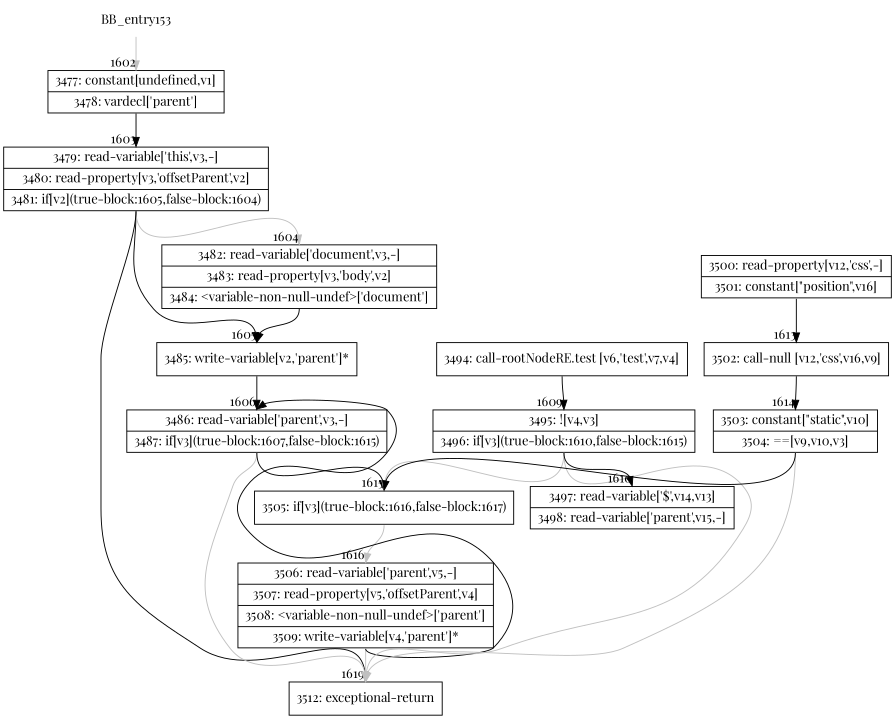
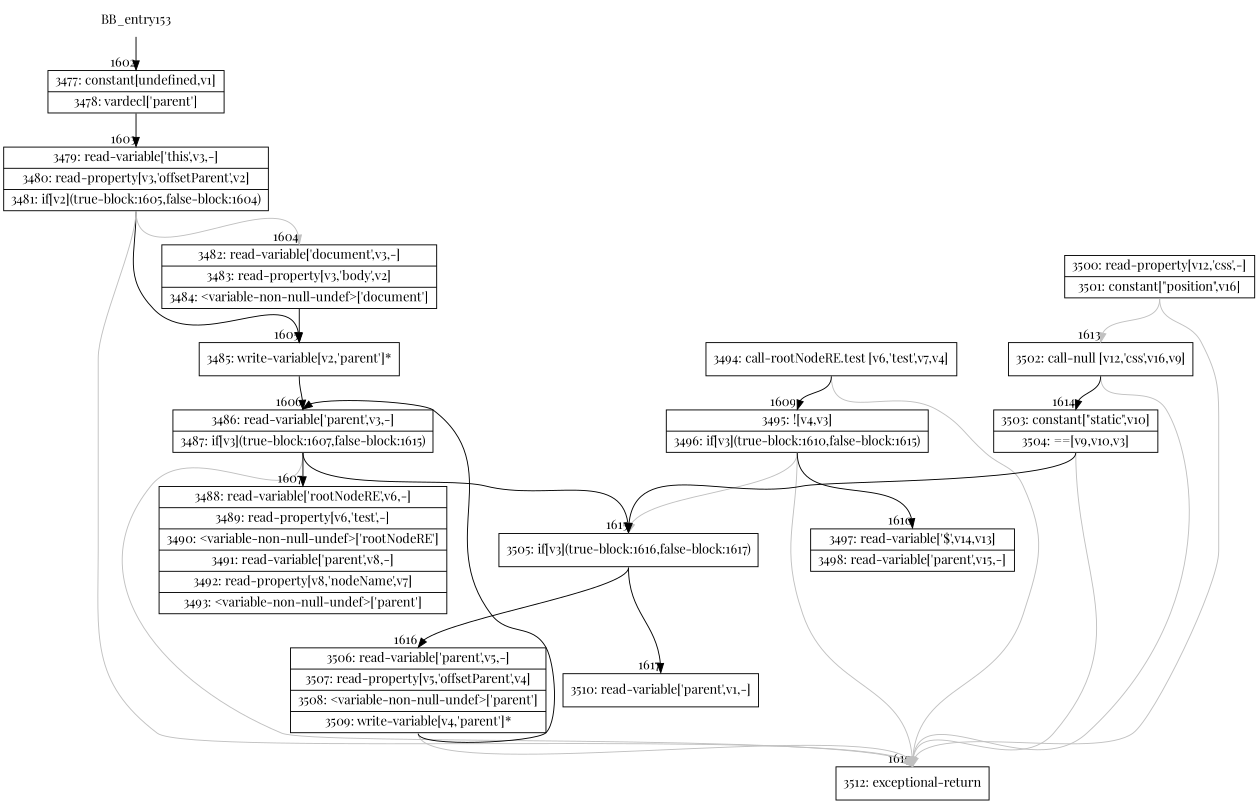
  digraph {
    fontname="Playfair Display"
    rankdir=TD
    node [fontname="Playfair Display" shape=record]
    edge [fontname="Playfair Display" headport=n tailport=s]
    n1 [label=BB_entry153 shape=none]
    n2 [label="{3477: constant[undefined,v1]|3478: vardecl['parent']}"]
    n3 [label="{3479: read-variable['this',v3,-]|3480: read-property[v3,'offsetParent',v2]|3481: if[v2](true-block:1605,false-block:1604)}"]
    n4 [label="{3485: write-variable[v2,'parent']*}"]
    n5 [label="{3482: read-variable['document',v3,-]|3483: read-property[v3,'body',v2]|3484: \<variable-non-null-undef\>['document']}"]
    n6 [label="{3512: exceptional-return}"]
    n7 [label="{3486: read-variable['parent',v3,-]|3487: if[v3](true-block:1607,false-block:1615)}"]
    n8 [label="{3505: if[v3](true-block:1616,false-block:1617)}"]
+   n9 [label="{3488: read-variable['rootNodeRE',v6,-]|3489: read-property[v6,'test',-]|3490: \<variable-non-null-undef\>['rootNodeRE']|3491: read-variable['parent',v8,-]|3492: read-property[v8,'nodeName',v7]|3493: \<variable-non-null-undef\>['parent']}"]
    n10 [label="{3506: read-variable['parent',v5,-]|3507: read-property[v5,'offsetParent',v4]|3508: \<variable-non-null-undef\>['parent']|3509: write-variable[v4,'parent']*}"]
+   n11 [label="{3510: read-variable['parent',v1,-]}"]
    n12 [label="{3494: call-rootNodeRE.test [v6,'test',v7,v4]}"]
    n13 [label="{3495: ![v4,v3]|3496: if[v3](true-block:1610,false-block:1615)}"]
    n14 [label="{3497: read-variable['$',v14,v13]|3498: read-variable['parent',v15,-]}"]
    n15 [label="{3500: read-property[v12,'css',-]|3501: constant[\"position\",v16]}"]
    n16 [label="{3502: call-null [v12,'css',v16,v9]}"]
    n17 [label="{3503: constant[\"static\",v10]|3504: ==[v9,v10,v3]}"]
-   n1 -> n2 [headlabel="    1602" color=gray]
+   n1 -> n2 [headlabel="    1602"]
    n2 -> n3 [headlabel="      1603"]
    n3 -> n4 [headlabel="      1605"]
    n3 -> n5 [color=gray headlabel="      1604"]
-   n3 -> n6 [color=black headlabel="      1619"]
+   n3 -> n6 [color=gray headlabel="      1619"]
    n4 -> n7 [headlabel="      1606"]
    n5 -> n4
    n7 -> n6 [color=gray]
    n7 -> n8 [headlabel="      1615"]
-   n8 -> n10 [headlabel="      1616" color=gray]
+   n7 -> n9 [headlabel="      1607"]
+   n8 -> n10 [headlabel="      1616"]
+   n8 -> n11 [headlabel="      1617"]
    n10 -> n6 [color=gray]
    n10 -> n7
+   n12 -> n6 [color=gray]
    n12 -> n13 [headlabel="      1609"]
    n13 -> n6 [color=gray]
    n13 -> n8 [color=gray]
    n13 -> n14 [headlabel="      1610"]
-   n15 -> n16 [headlabel="      1613"]
+   n15 -> n6 [color=gray]
+   n15 -> n16 [headlabel="      1613" color=gray]
+   n16 -> n6 [color=gray]
    n16 -> n17 [headlabel="      1614"]
    n17 -> n6 [color=gray]
    n17 -> n8
  }
